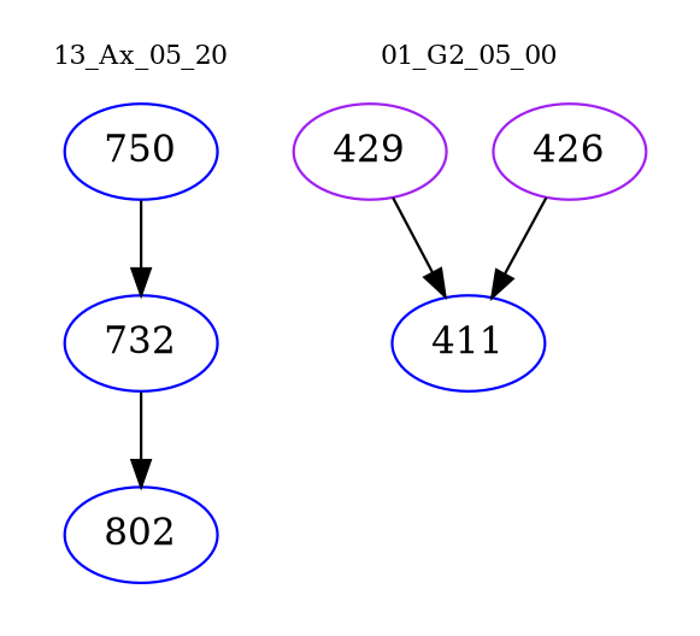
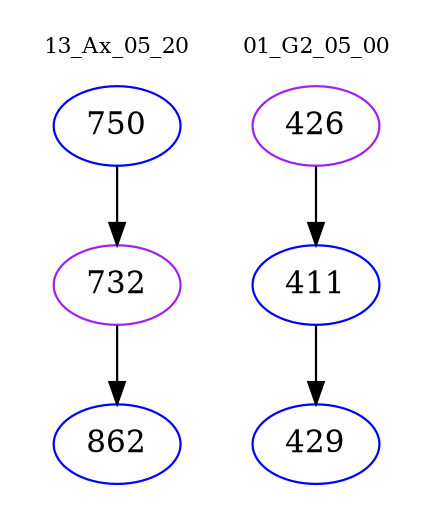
  digraph {
    node [color=blue]
    edge [color=black]
    n1 [label=750]
-   n2 [label=732]
-   n3 [label=802]
+   n2 [color=purple label=732]
+   n3 [label=862]
    n4 [color=purple label=426]
    n5 [label=411]
-   n6 [color=purple label=429]
+   n6 [label=429]
    subgraph cluster_1 {
      color=white
      fontsize=10
      label="13_Ax_05_20"
      n1
      n2
      n3
    }
    subgraph cluster_2 {
      color=white
      fontsize=10
      label="01_G2_05_00"
      n4
      n5
      n6
    }
    n1 -> n2
    n2 -> n3
    n4 -> n5
-   n6 -> n5
+   n5 -> n6
  }
